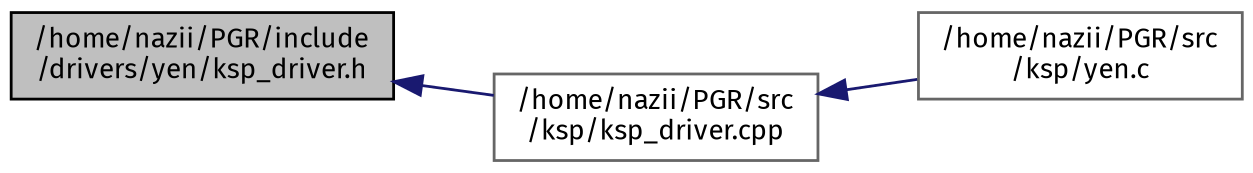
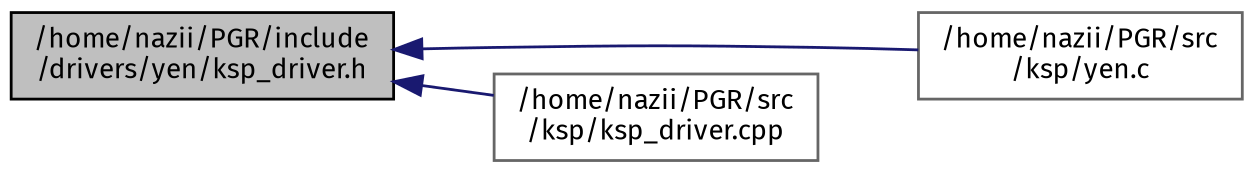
  digraph {
    fontname="Fira Sans"
    rankdir=LR
    node [color=gray40 fillcolor=white fontname="Fira Sans" fontsize=10 shape=record style=filled]
    edge [color=midnightblue dir=back fontname="Fira Sans" fontsize=10 labelfontname=Helvetica labelfontsize=10 style=solid]
    n1 [color=black fillcolor=grey75 fontcolor=black height=0.2 label="/home/nazii/PGR/include\l/drivers/yen/ksp_driver.h" width=0.4]
    n2 [height=0.2 label="/home/nazii/PGR/src\l/ksp/yen.c" width=0.4]
    n3 [height=0.2 label="/home/nazii/PGR/src\l/ksp/ksp_driver.cpp" width=0.4]
-   n3 -> n2
+   n1 -> n2
    n1 -> n3
  }
